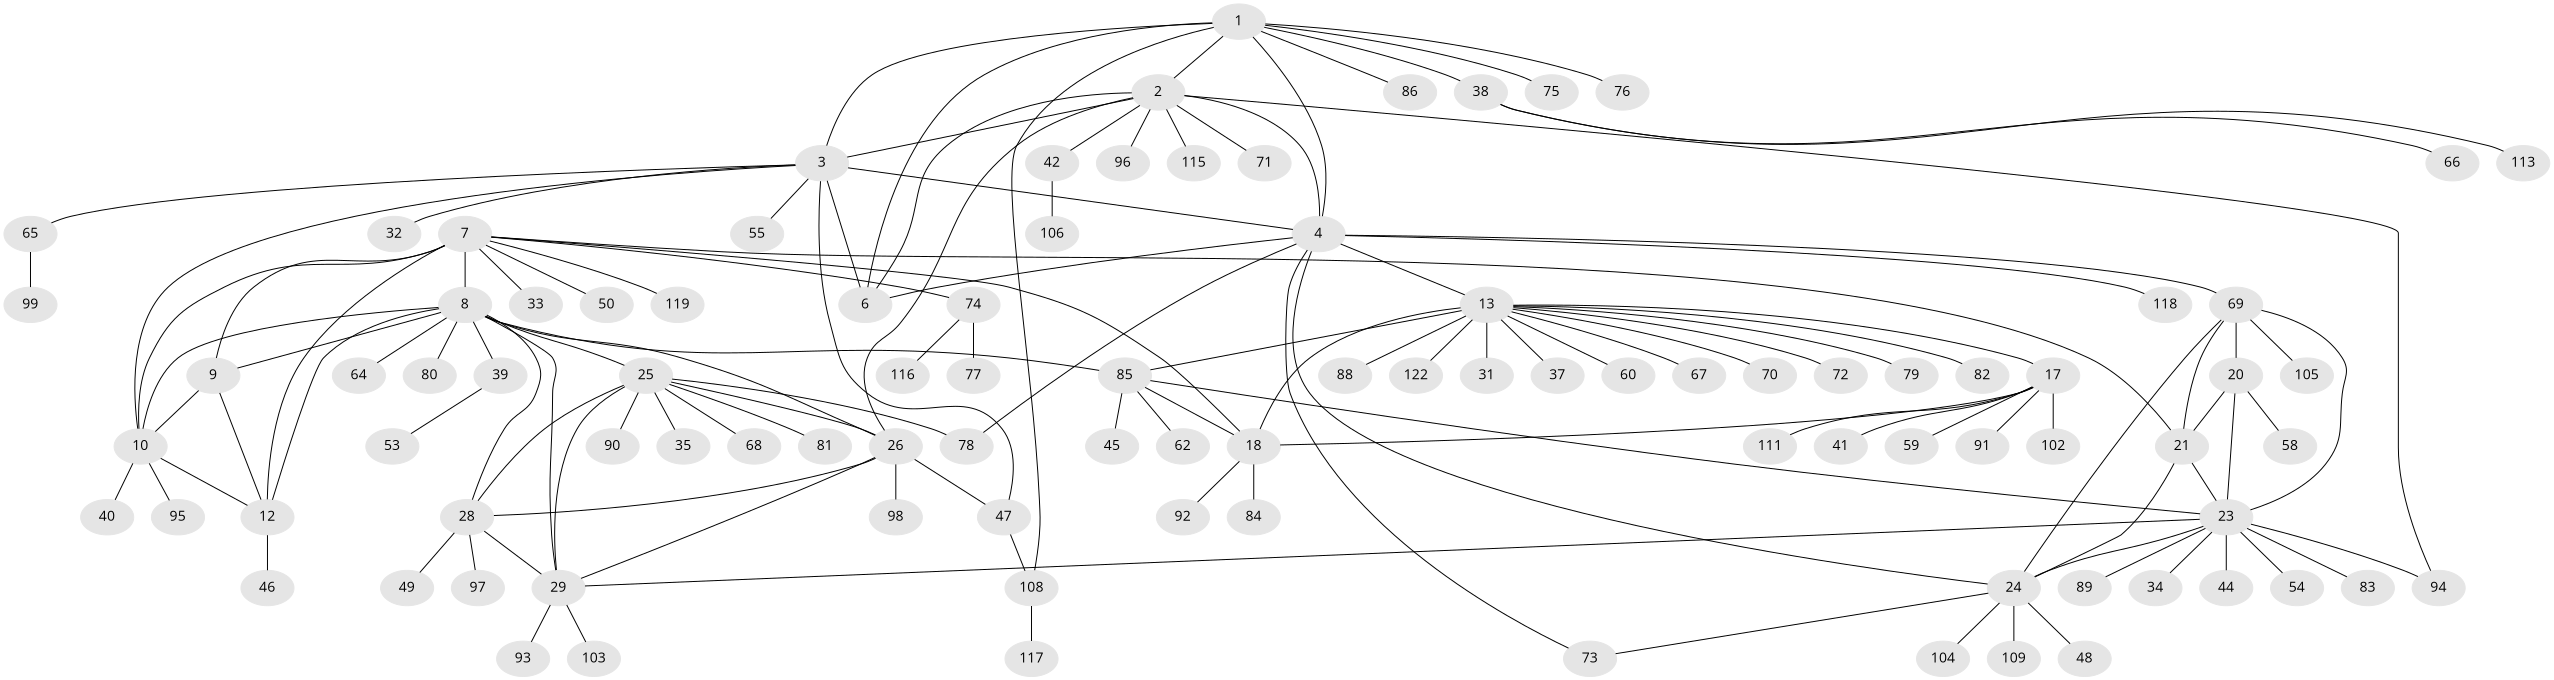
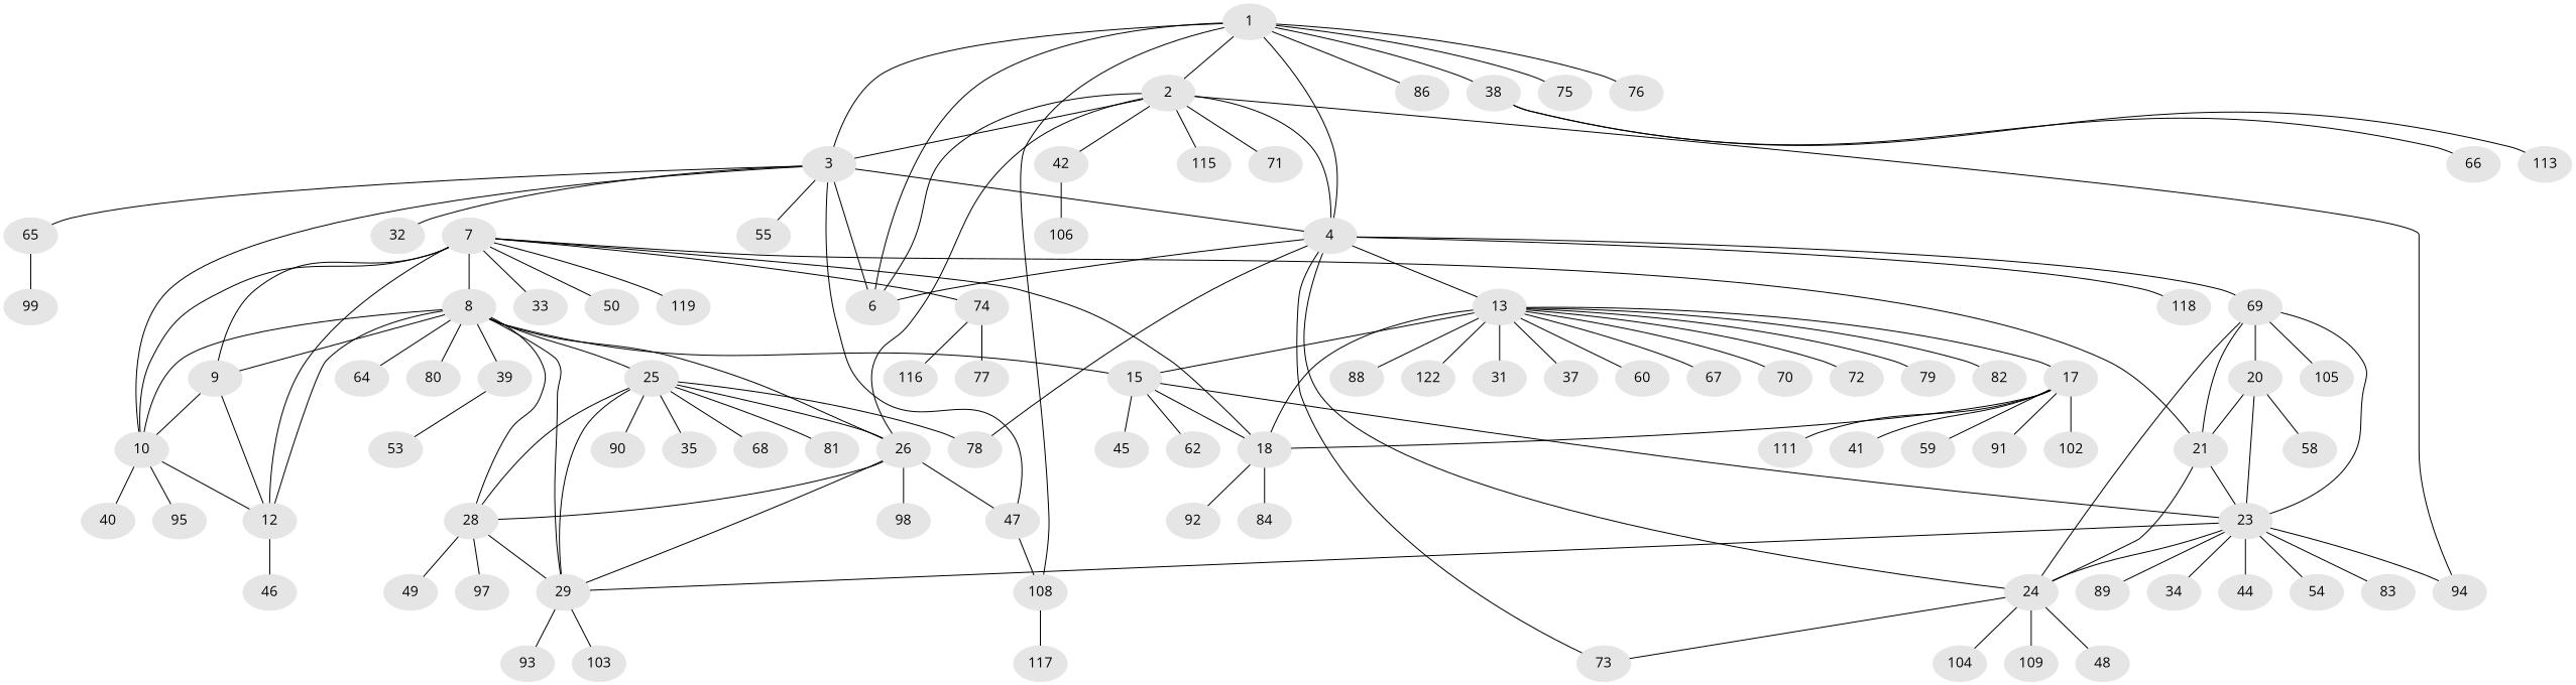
  graph {
    fontname="Open Sans"
    node [color=gray90 fontname="Open Sans" style=filled]
    edge [fontname="Open Sans"]
    1 [super="+56"]
    2 [super="+5"]
    3 [super="+57"]
    4 [super="+114"]
    6
    n6 [label=86]
    38
    75
    76
    108 [super="+112"]
    26 [super="+87"]
    42
    71
    94
-   96
    115
    10 [super="+69"]
    32
    47 [super="+52"]
    55
    65
    13 [super="+14"]
    n23 [label=69 super="+22"]
    24 [super="+61"]
    73
    78
    118
    66
    113
    117
    28 [super="+63"]
    29 [super="+110"]
    98
    106
    12
    40 [super="+101"]
    95
    99
    18 [super="+85"]
-   15 [super="+16" label=85]
+   15 [super="+16"]
    17 [super="+43"]
    31 [super="+86"]
    37
    60
    67
    70
    72
    79
    82
    88
    122
    21
    23 [super="+100"]
    20 [super="+51"]
    105
    48
    104
    109
    7 [super="+11"]
    8 [super="+30"]
    9 [super="+107"]
    33
    50
    74 [super="+120"]
    119
    25 [super="+27"]
    39
    64
    80
    46
    84
    92
    77
    116
    45
    62
    35
    68
    81
    90
    49
    97
    93
    103
    53
    41
    59
    91
    102 [super="+121"]
    111
    34
    44
    54
    83
    89
    58
    1 -- 2 [weight=2]
    1 -- 3
    1 -- 4
    1 -- 6
    1 -- n6
    1 -- 38
    1 -- 75
    1 -- 76
    1 -- 108
    2 -- 3 [weight=2]
    2 -- 4 [weight=2]
    2 -- 6 [weight=2]
    2 -- 26
    2 -- 42
    2 -- 71
    2 -- 94
-   2 -- 96
    2 -- 115
    3 -- 4
    3 -- 6
    3 -- 10
    3 -- 32
    3 -- 47
    3 -- 55
    3 -- 65
    4 -- 6
    4 -- 13
    4 -- n23
    4 -- 24
    4 -- 73
    4 -- 78
    4 -- 118
    38 -- 66
    38 -- 113
    108 -- 117
    26 -- 47
    26 -- 28
    26 -- 29
    26 -- 98
    42 -- 106
    10 -- 12
    10 -- 40
    10 -- 95
    47 -- 108
    65 -- 99
    13 -- 18 [weight=2]
    13 -- 15 [weight=4]
    13 -- 17 [weight=2]
    13 -- 31
    13 -- 37
    13 -- 60
    13 -- 67
    13 -- 70
    13 -- 72
    13 -- 79
    13 -- 82
    13 -- 88
    13 -- 122
    n23 -- 24 [weight=2]
    n23 -- 21 [weight=2]
    n23 -- 23 [weight=2]
    n23 -- 20 [weight=2]
    n23 -- 105
    24 -- 73
    24 -- 48
    24 -- 104
    24 -- 109
    28 -- 29
    28 -- 49
    28 -- 97
    29 -- 93
    29 -- 103
    12 -- 46
    18 -- 84
    18 -- 92
    15 -- 18 [weight=2]
    15 -- 23
    15 -- 45
    15 -- 62
    17 -- 18
    17 -- 41
    17 -- 59
    17 -- 91
    17 -- 102
    17 -- 111
    21 -- 24
    21 -- 23
    23 -- 94
    23 -- 24
    23 -- 29
    23 -- 34
    23 -- 44
    23 -- 54
    23 -- 83
    23 -- 89
    20 -- 21
    20 -- 23
    20 -- 58
    7 -- 10 [weight=2]
    7 -- 12 [weight=2]
    7 -- 18
    7 -- 21
    7 -- 8 [weight=2]
    7 -- 9 [weight=2]
    7 -- 33
    7 -- 50
    7 -- 74
    7 -- 119
    8 -- 26
    8 -- 10
    8 -- 28
    8 -- 29
    8 -- 12
    8 -- 15
    8 -- 9
    8 -- 25 [weight=2]
    8 -- 39
    8 -- 64
    8 -- 80
    9 -- 10
    9 -- 12
    74 -- 77
    74 -- 116
    25 -- 26 [weight=2]
    25 -- 78
    25 -- 28 [weight=2]
    25 -- 29 [weight=2]
    25 -- 35
    25 -- 68
    25 -- 81
    25 -- 90
    39 -- 53
  }
